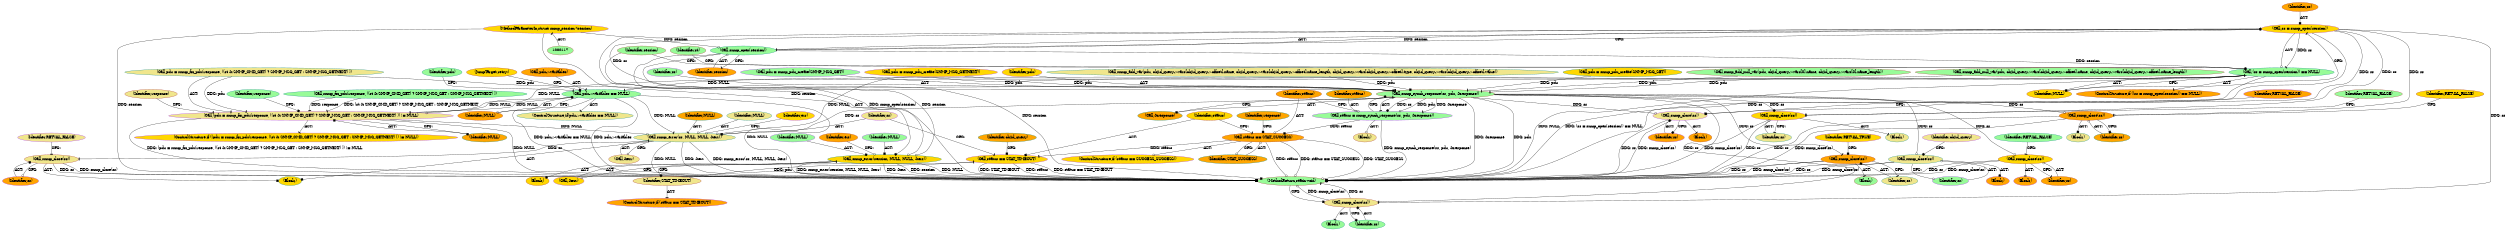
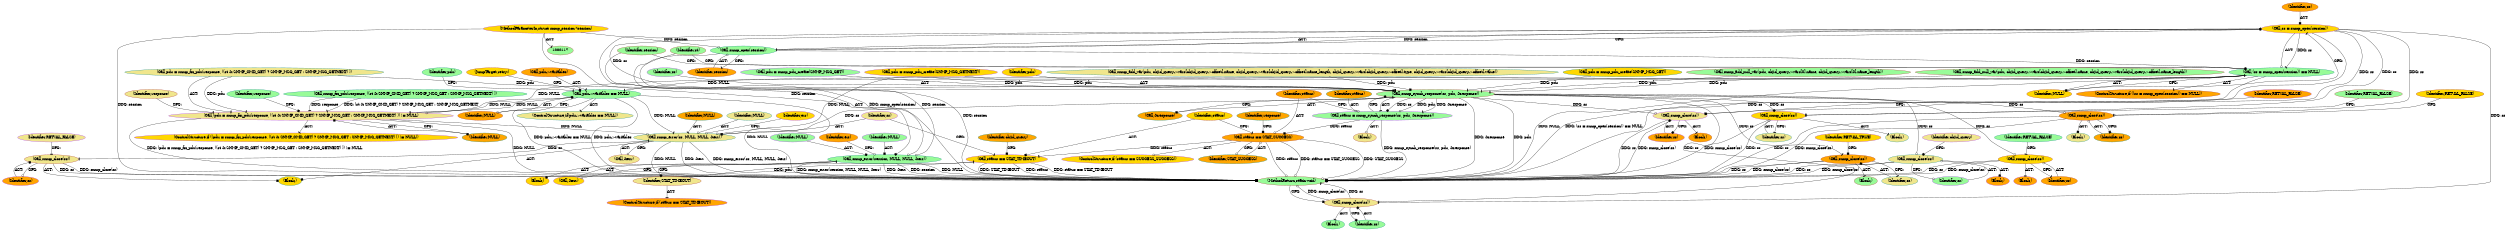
  digraph {
    node [color=brown fillcolor=orange style=filled]
    edge [arrowhead=tee]
    n1 [color=purple fillcolor=gold label="(Call,ss = snmp_open(session))"]
    n2 [color=teal fillcolor=palegreen label="(Call,snmp_open(session))"]
    n3 [color=teal fillcolor=palegreen label="(Call,(ss = snmp_open(session)) == NULL)"]
    n4 [color=purple fillcolor=khaki label="(Call,snmp_close(ss))"]
    n5 [color=purple fillcolor=gold label="(Call,snmp_close(ss))"]
    n6 [label="(Call,snmp_close(ss))"]
    n7 [fillcolor=palegreen label="(Call,snmp_synch_response(ss, pdu, &response))"]
    n8 [fillcolor=khaki label="(Call,snmp_close(ss))"]
    n9 [fillcolor=palegreen label="(MethodReturn,static void)"]
-   n10 [color=teal fillcolor=gold label="(Call,snmp_error(session, NULL, NULL, &err))"]
+   n10 [color=teal fillcolor=palegreen label="(Call,snmp_error(session, NULL, NULL, &err))"]
    n11 [label="(Identifier,session)"]
    n12 [color=teal fillcolor=palegreen label="(Call,pdu->variables == NULL)"]
    n13 [color=purple fillcolor=khaki label="(Call,(pdu = snmp_fix_pdu(response, ((st & SNMP_CMD_GET) ? SNMP_MSG_GET : SNMP_MSG_GETNEXT) )) != NULL)"]
    n14 [color=teal fillcolor=khaki label="(Call,snmp_error(ss, NULL, NULL, &err))"]
    n15 [fillcolor=gold label="(Identifier,NULL)"]
    n16 [label="(ControlStructure,if ((ss = snmp_open(session)) == NULL))"]
    n17 [label="(Block,)"]
    n18 [color=purple label="(Identifier,ss)"]
    n19 [color=teal fillcolor=khaki label="(Identifier,ss)"]
    n20 [color=teal fillcolor=khaki label="(Block,)"]
    n21 [color=teal label="(Identifier,ss)"]
    n22 [color=teal fillcolor=khaki label="(Block,)"]
    n23 [color=purple fillcolor=palegreen label="(Call,status = snmp_synch_response(ss, pdu, &response))"]
    n24 [label="(Call,snmp_close(ss))"]
    n25 [color=teal fillcolor=khaki label="(Call,snmp_close(ss))"]
    n26 [fillcolor=gold label="(Call,snmp_close(ss))"]
    n27 [color=teal label="(Call,&response)"]
    n28 [color=teal fillcolor=palegreen label="(Block,)"]
    n29 [color=teal fillcolor=palegreen label="(Identifier,ss)"]
    n30 [color=purple fillcolor=gold label="(Call,&err)"]
    n31 [fillcolor=gold label="(Block,)"]
    n32 [color=purple fillcolor=gold label="(MethodParameterIn,struct snmp_session *session)"]
    1000117 [fillcolor=palegreen]
    n34 [label="(Identifier,NULL)"]
    n35 [color=teal fillcolor=khaki label="(ControlStructure,if(pdu->variables == NULL))"]
    n36 [color=teal label="(Identifier,NULL)"]
    n37 [color=purple fillcolor=gold label="(ControlStructure,if ((pdu = snmp_fix_pdu(response, ((st & SNMP_CMD_GET) ? SNMP_MSG_GET : SNMP_MSG_GETNEXT) )) != NULL))"]
    n38 [fillcolor=khaki label="(Call,snmp_close(ss))"]
    n39 [color=teal fillcolor=gold label="(Block,)"]
    n40 [fillcolor=khaki label="(Call,&err)"]
    n41 [color=purple label="(Identifier,ss)"]
    n42 [label="(Call,status == STAT_SUCCESS)"]
    n43 [fillcolor=khaki label="(Block,)"]
    n44 [color=teal fillcolor=khaki label="(Identifier,ss)"]
    n45 [fillcolor=palegreen label="(Block,)"]
    n46 [color=purple fillcolor=palegreen label="(Identifier,ss)"]
    n47 [color=purple label="(Block,)"]
    n48 [color=purple label="(Block,)"]
    n49 [label="(Identifier,ss)"]
    n50 [color=purple fillcolor=gold label="(Call,status == STAT_TIMEOUT)"]
    n51 [color=purple fillcolor=gold label="(ControlStructure,if (status == SUCCESS_SUCCESS))"]
    n52 [color=teal label="(Identifier,STAT_SUCCESS)"]
    n53 [fillcolor=khaki label="(Identifier,STAT_TIMEOUT)"]
    n54 [color=purple label="(ControlStructure,if (status == STAT_TIMEOUT))"]
    n55 [fillcolor=khaki label="(Identifier,response)"]
    n56 [color=teal fillcolor=palegreen label="(Identifier,pdu)"]
    n57 [color=purple fillcolor=khaki label="(Identifier,RETVAL_FALSE)"]
    n58 [color=purple fillcolor=palegreen label="(Identifier,NULL)"]
    n59 [label="(Identifier,status)"]
    n60 [fillcolor=gold label="(Identifier,RETVAL_FALSE)"]
    n61 [fillcolor=palegreen label="(Identifier,session)"]
    n62 [color=purple fillcolor=gold label="(Identifier,pdu)"]
    n63 [color=purple fillcolor=gold label="(Identifier,RETVAL_TRUE)"]
    n64 [color=purple fillcolor=palegreen label="(Identifier,NULL)"]
    n65 [color=teal fillcolor=khaki label="(Call,snmp_add_var(pdu, objid_query->vars[objid_query->offset].name, objid_query->vars[objid_query->offset].name_length, objid_query->vars[objid_query->offset].type, objid_query->vars[objid_query->offset].value))"]
    n66 [color=teal fillcolor=gold label="(Call,pdu = snmp_pdu_create(SNMP_MSG_SET))"]
    n67 [color=purple label="(Identifier,RETVAL_FALSE)"]
    n68 [color=purple fillcolor=khaki label="(Identifier,objid_query)"]
    n69 [fillcolor=palegreen label="(Identifier,st)"]
    n70 [color=teal label="(Identifier,objid_query)"]
    n71 [fillcolor=palegreen label="(Call,snmp_add_null_var(pdu, objid_query->vars[0].name, objid_query->vars[0].name_length))"]
    n72 [fillcolor=gold label="(Identifier,status)"]
    n73 [color=teal fillcolor=palegreen label="(Identifier,RETVAL_FALSE)"]
    n74 [color=purple fillcolor=gold label="(Identifier,err)"]
    n75 [fillcolor=palegreen label="(Identifier,RETVAL_FALSE)"]
    n76 [color=teal label="(Identifier,NULL)"]
    n77 [label="(Identifier,ss)"]
    n78 [label="(Identifier,err)"]
    n79 [fillcolor=palegreen label="(Call,snmp_add_null_var(pdu, objid_query->vars[objid_query->offset].name, objid_query->vars[objid_query->offset].name_length))"]
    n80 [color=purple fillcolor=palegreen label="(Identifier,ss)"]
    n81 [color=purple fillcolor=khaki label="(Identifier,ss)"]
    n82 [color=teal fillcolor=palegreen label="(Identifier,response)"]
    n83 [fillcolor=gold label="(JumpTarget,retry:)"]
    n84 [color=purple fillcolor=palegreen label="(Call,pdu = snmp_pdu_create(SNMP_MSG_GET))"]
    n85 [color=teal fillcolor=khaki label="(Identifier,NULL)"]
    n86 [color=teal fillcolor=palegreen label="(Call,snmp_fix_pdu(response, ((st & SNMP_CMD_GET) ? SNMP_MSG_GET : SNMP_MSG_GETNEXT) ))"]
    n87 [color=purple fillcolor=gold label="(Call,pdu = snmp_pdu_create(SNMP_MSG_GETNEXT))"]
    n88 [color=teal label="(Identifier,response)"]
    n89 [label="(Call,pdu->variables)"]
    n90 [color=teal label="(Identifier,status)"]
    n91 [color=teal fillcolor=khaki label="(Call,pdu = snmp_fix_pdu(response, ((st & SNMP_CMD_GET) ? SNMP_MSG_GET : SNMP_MSG_GETNEXT) ))"]
    n1 -> n2 [label="CFG: "]
    n1 -> n3 [arrowhead=odot label="AST: "]
    n1 -> n3 [label="DDG: ss"]
    n1 -> n4 [label="DDG: ss"]
    n1 -> n5 [label="DDG: ss"]
    n1 -> n6 [arrowhead=odot label="DDG: ss"]
    n1 -> n7 [label="DDG: ss"]
    n1 -> n8 [label="DDG: ss"]
    n1 -> n9 [label="DDG: snmp_open(session)"]
    n1 -> n9 [label="DDG: ss"]
    n2 -> n1 [arrowhead=box label="AST: "]
    n2 -> n1 [label="DDG: session"]
    n2 -> n3 [label="DDG: session"]
-   n2 -> n9 [arrowhead=box label="DDG: session"]
+   n69 -> n9 [arrowhead=box label="DDG: session"]
    n2 -> n10 [arrowhead=odot label="DDG: session"]
    n2 -> n11 [label="CFG: "]
    n3 -> n9 [arrowhead=box label="DDG: NULL"]
    n3 -> n9 [label="DDG: (ss = snmp_open(session)) == NULL"]
    n3 -> n12 [label="DDG: NULL"]
    n3 -> n13 [arrowhead=odot label="DDG: NULL"]
    n3 -> n14 [arrowhead=odot label="DDG: NULL"]
    n3 -> n15 [arrowhead=box label="CFG: "]
    n3 -> n16 [label="AST: "]
    n4 -> n9 [label="DDG: ss"]
    n4 -> n9 [arrowhead=box label="DDG: snmp_close(ss)"]
    n4 -> n17 [label="AST: "]
    n4 -> n18 [arrowhead=box label="CFG: "]
    n5 -> n9 [label="DDG: ss"]
    n5 -> n9 [arrowhead=odot label="DDG: snmp_close(ss)"]
    n5 -> n19 [label="CFG: "]
    n5 -> n20 [label="AST: "]
    n6 -> n9 [label="DDG: snmp_close(ss)"]
    n6 -> n9 [arrowhead=odot label="DDG: ss"]
    n6 -> n21 [arrowhead=box label="CFG: "]
    n6 -> n22 [arrowhead=box label="AST: "]
    n7 -> n4 [arrowhead=odot label="DDG: ss"]
    n7 -> n5 [arrowhead=box label="DDG: ss"]
    n7 -> n6 [arrowhead=odot label="DDG: ss"]
    n7 -> n8 [arrowhead=odot label="DDG: ss"]
    n7 -> n9 [arrowhead=box label="DDG: pdu"]
    n7 -> n9 [arrowhead=odot label="DDG: &response"]
    n7 -> n14 [arrowhead=odot label="DDG: ss"]
    n7 -> n23 [label="AST: "]
    n7 -> n23 [arrowhead=box label="DDG: ss"]
    n7 -> n23 [arrowhead=odot label="DDG: pdu"]
    n7 -> n23 [label="DDG: &response"]
    n7 -> n24 [label="DDG: ss"]
    n7 -> n25 [arrowhead=odot label="DDG: ss"]
    n7 -> n26 [arrowhead=odot label="DDG: ss"]
    n7 -> n27 [arrowhead=box label="CFG: "]
    n8 -> n9 [arrowhead=odot label="DDG: snmp_close(ss)"]
    n8 -> n9 [label="DDG: ss"]
    n8 -> n28 [label="AST: "]
    n8 -> n29 [arrowhead=box label="CFG: "]
    n9 -> n8 [arrowhead=box label="CFG: "]
    n10 -> n9 [label="DDG: NULL"]
    n10 -> n9 [arrowhead=odot label="DDG: snmp_error(session, NULL, NULL, &err)"]
    n10 -> n9 [arrowhead=box label="DDG: &err"]
    n10 -> n9 [arrowhead=odot label="DDG: session"]
    n10 -> n30 [arrowhead=odot label="CFG: "]
    n10 -> n31 [arrowhead=box label="AST: "]
    n11 -> n2 [arrowhead=odot label="AST: "]
    n12 -> n9 [arrowhead=box label="DDG: pdu->variables"]
    n12 -> n9 [arrowhead=box label="DDG: NULL"]
    n12 -> n9 [arrowhead=odot label="DDG: pdu->variables == NULL"]
    n12 -> n13 [label="DDG: NULL"]
    n12 -> n14 [label="DDG: NULL"]
    n12 -> n34 [arrowhead=odot label="CFG: "]
    n12 -> n35 [label="AST: "]
    n13 -> n9 [arrowhead=odot label="DDG: (pdu = snmp_fix_pdu(response, ((st & SNMP_CMD_GET) ? SNMP_MSG_GET : SNMP_MSG_GETNEXT) )) != NULL"]
    n13 -> n9 [arrowhead=odot label="DDG: NULL"]
    n13 -> n12 [arrowhead=odot label="DDG: NULL"]
    n13 -> n14 [arrowhead=odot label="DDG: NULL"]
    n13 -> n36 [arrowhead=box label="CFG: "]
    n13 -> n37 [label="AST: "]
    n14 -> n9 [arrowhead=box label="DDG: NULL"]
    n14 -> n9 [label="DDG: &err"]
    n14 -> n9 [label="DDG: snmp_error(ss, NULL, NULL, &err)"]
    n14 -> n38 [label="DDG: ss"]
    n14 -> n39 [arrowhead=box label="AST: "]
    n14 -> n40 [arrowhead=odot label="CFG: "]
    n15 -> n1 [label="CFG: "]
    n15 -> n3 [label="AST: "]
    n18 -> n4 [arrowhead=box label="AST: "]
    n19 -> n5 [arrowhead=odot label="AST: "]
    n21 -> n6 [arrowhead=odot label="AST: "]
    n23 -> n7 [arrowhead=box label="CFG: "]
    n23 -> n9 [arrowhead=box label="DDG: snmp_synch_response(ss, pdu, &response)"]
    n23 -> n42 [arrowhead=box label="DDG: status"]
    n23 -> n43 [arrowhead=odot label="AST: "]
    n24 -> n9 [label="DDG: snmp_close(ss)"]
    n24 -> n9 [arrowhead=box label="DDG: ss"]
    n24 -> n44 [label="CFG: "]
    n24 -> n45 [label="AST: "]
    n25 -> n9 [arrowhead=odot label="DDG: ss"]
    n25 -> n9 [arrowhead=odot label="DDG: snmp_close(ss)"]
    n25 -> n46 [arrowhead=odot label="CFG: "]
    n25 -> n47 [arrowhead=box label="AST: "]
    n26 -> n9 [arrowhead=odot label="DDG: ss"]
    n26 -> n9 [label="DDG: snmp_close(ss)"]
    n26 -> n48 [label="AST: "]
    n26 -> n49 [label="CFG: "]
    n27 -> n7 [label="AST: "]
    n29 -> n8 [arrowhead=box label="AST: "]
    n30 -> n10 [label="AST: "]
    n32 -> n2 [arrowhead=odot label="DDG: session"]
    n32 -> n9 [label="DDG: session"]
    n32 -> n10 [arrowhead=box label="DDG: session"]
-   1000117 -> n32 [label="AST: "]
+   n32 -> 1000117 [label="AST: "]
    n34 -> n12 [arrowhead=box label="AST: "]
    n36 -> n13 [arrowhead=box label="AST: "]
    n38 -> n9 [label="DDG: ss"]
    n38 -> n9 [label="DDG: snmp_close(ss)"]
    n38 -> n39 [arrowhead=box label="AST: "]
    n38 -> n41 [arrowhead=odot label="CFG: "]
    n40 -> n14 [label="AST: "]
    n41 -> n38 [arrowhead=box label="AST: "]
    n42 -> n9 [arrowhead=odot label="DDG: status == STAT_SUCCESS"]
    n42 -> n9 [arrowhead=odot label="DDG: STAT_SUCCESS"]
    n42 -> n9 [arrowhead=odot label="DDG: status"]
    n42 -> n50 [label="DDG: status"]
    n42 -> n51 [arrowhead=odot label="AST: "]
    n42 -> n52 [arrowhead=odot label="CFG: "]
    n44 -> n24 [arrowhead=box label="AST: "]
    n46 -> n25 [arrowhead=odot label="AST: "]
    n49 -> n26 [arrowhead=odot label="AST: "]
    n50 -> n9 [arrowhead=odot label="DDG: status"]
    n50 -> n9 [arrowhead=odot label="DDG: status == STAT_TIMEOUT"]
    n50 -> n9 [label="DDG: STAT_TIMEOUT"]
    n50 -> n53 [arrowhead=box label="CFG: "]
    n52 -> n42 [arrowhead=odot label="AST: "]
    n53 -> n50 [label="DDG: pdu"]
    n53 -> n54 [label="AST: "]
    n55 -> n13 [label="CFG: "]
    n56 -> n12 [label="CFG: "]
    n57 -> n38 [label="CFG: "]
    n58 -> n10 [arrowhead=box label="AST: "]
    n59 -> n23 [arrowhead=odot label="CFG: "]
    n59 -> n42 [arrowhead=odot label="AST: "]
    n60 -> n6 [label="CFG: "]
    n61 -> n3 [arrowhead=odot label="CFG: "]
    n61 -> n10 [arrowhead=odot label="AST: "]
    n62 -> n7 [arrowhead=box label="AST: "]
    n63 -> n24 [arrowhead=box label="CFG: "]
    n64 -> n10 [arrowhead=box label="AST: "]
    n65 -> n7 [arrowhead=box label="DDG: pdu"]
    n66 -> n7 [label="DDG: pdu"]
    n67 -> n4 [arrowhead=box label="CFG: "]
    n68 -> n25 [arrowhead=box label="CFG: "]
    n69 -> n3 [arrowhead=box label="CFG: "]
    n70 -> n50 [arrowhead=box label="CFG: "]
    n71 -> n7 [label="DDG: pdu"]
    n72 -> n42 [label="CFG: "]
    n72 -> n50 [arrowhead=box label="AST: "]
    n73 -> n26 [label="CFG: "]
    n74 -> n14 [arrowhead=odot label="CFG: "]
    n75 -> n5 [label="CFG: "]
    n76 -> n14 [label="AST: "]
    n77 -> n1 [arrowhead=box label="AST: "]
    n78 -> n10 [arrowhead=odot label="CFG: "]
    n79 -> n7 [label="DDG: pdu"]
    n80 -> n7 [arrowhead=odot label="AST: "]
    n81 -> n14 [arrowhead=box label="AST: "]
    n81 -> n50 [label="CFG: "]
    n82 -> n13 [arrowhead=box label="CFG: "]
    n83 -> n12 [arrowhead=box label="CFG: "]
    n84 -> n7 [label="DDG: pdu"]
    n85 -> n14 [arrowhead=odot label="AST: "]
    n86 -> n13 [label="DDG: response"]
    n86 -> n13 [label="DDG: (st & SNMP_CMD_GET) ? SNMP_MSG_GET : SNMP_MSG_GETNEXT"]
    n87 -> n7 [arrowhead=odot label="DDG: pdu"]
    n88 -> n42 [arrowhead=box label="CFG: "]
    n89 -> n12 [label="AST: "]
    n90 -> n23 [arrowhead=odot label="AST: "]
    n91 -> n7 [label="DDG: pdu"]
    n91 -> n13 [label="AST: "]
    n91 -> n13 [label="DDG: pdu"]
  }
